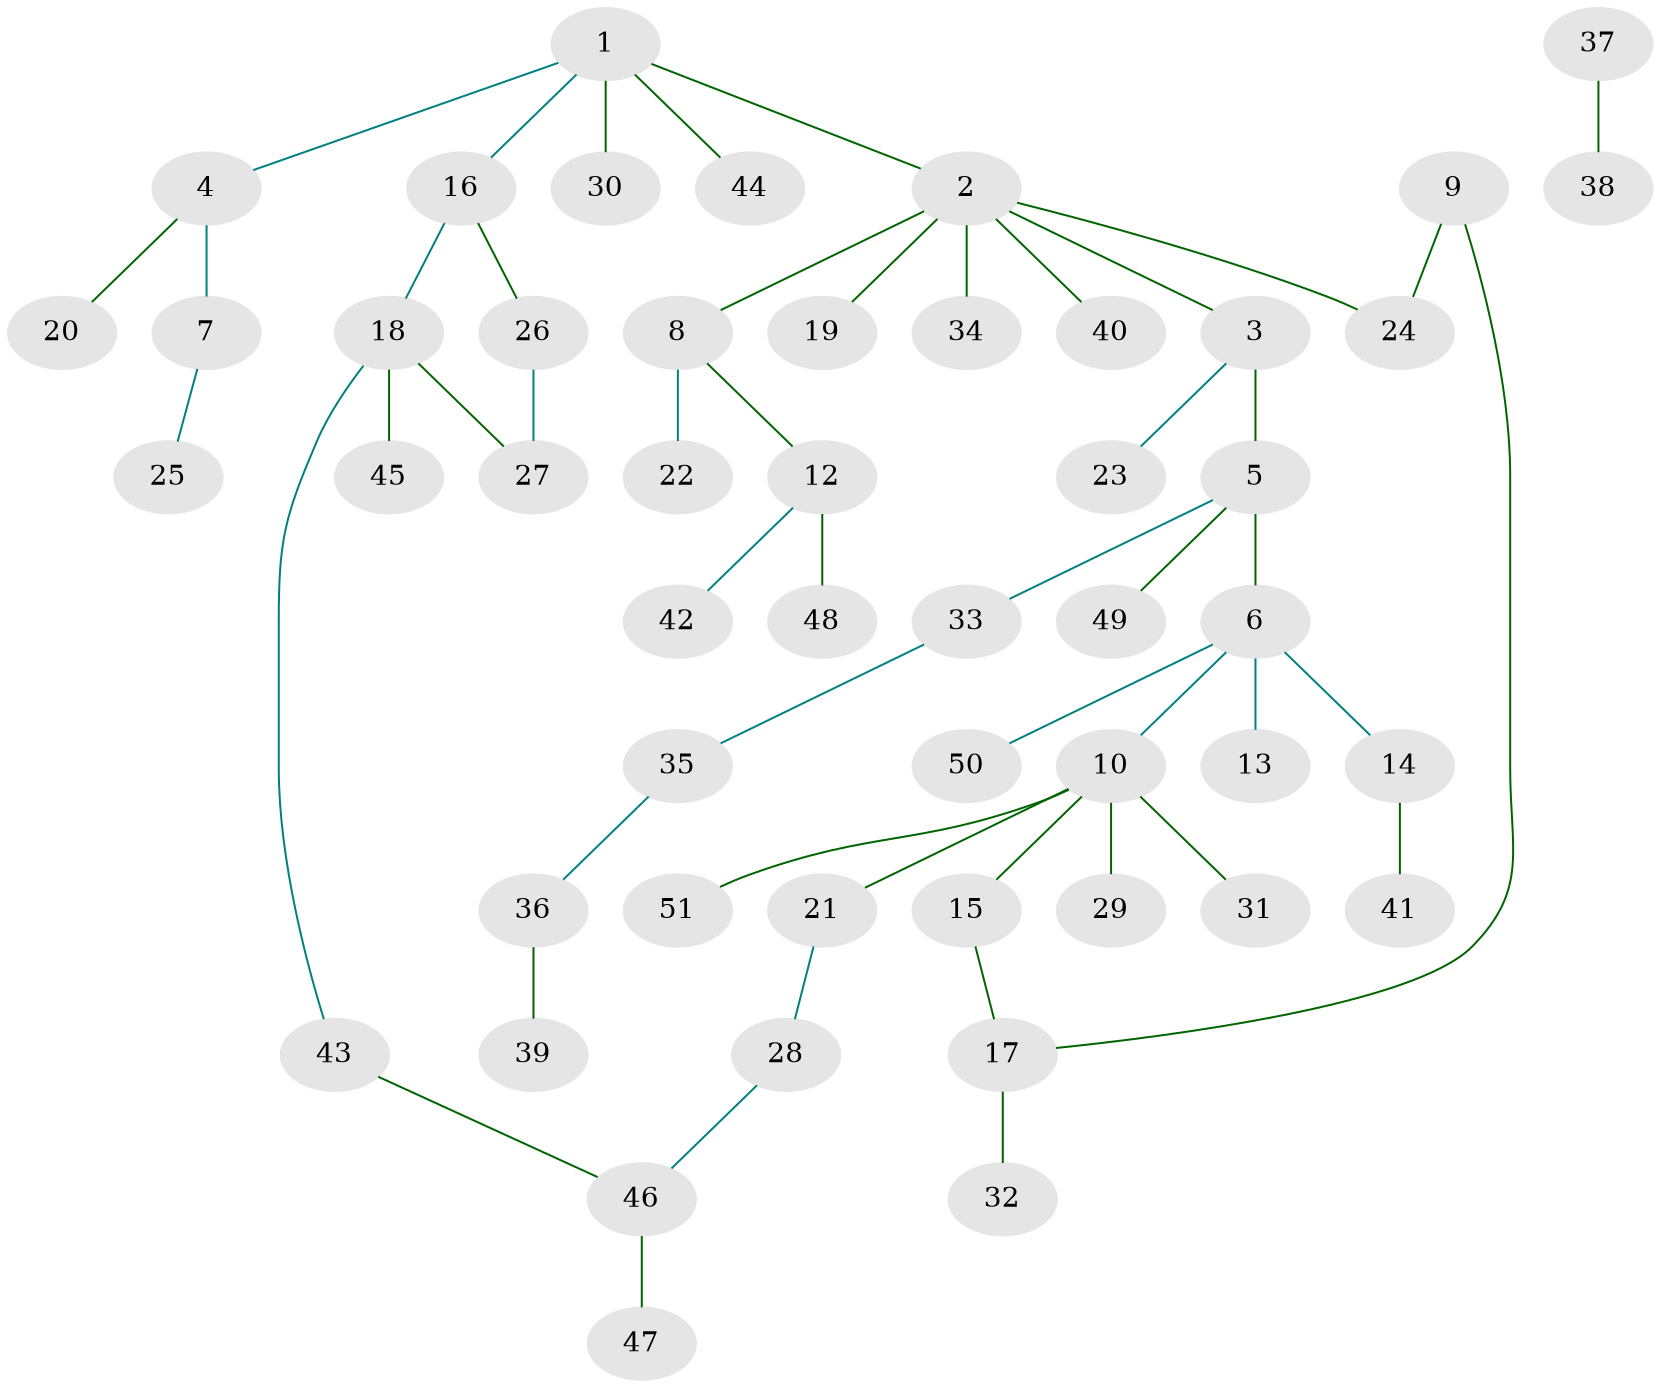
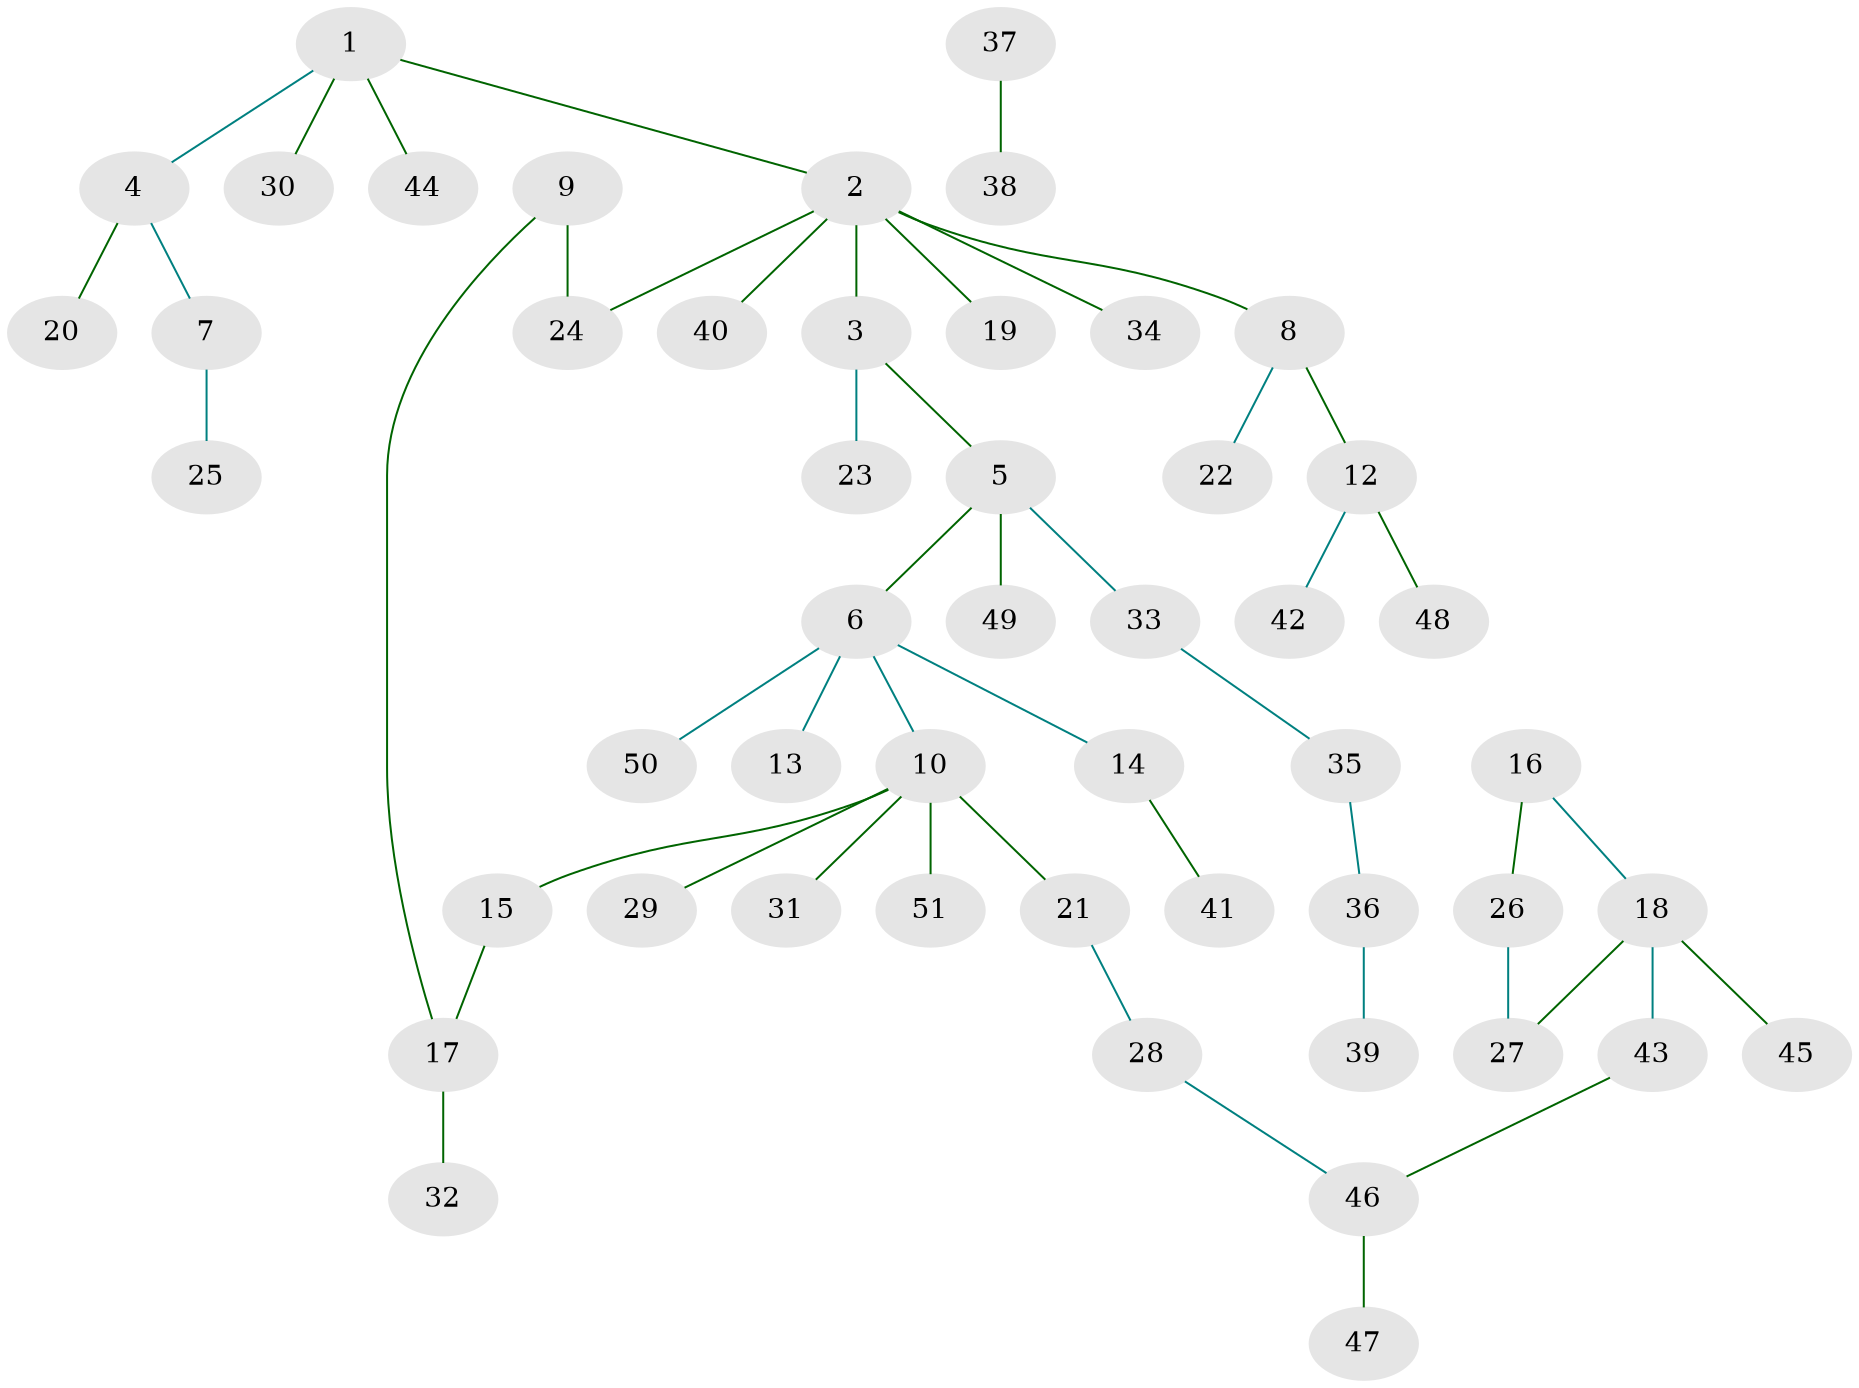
  graph {
    node [color=gray90 style=filled]
    edge [color=darkgreen]
    1
    2
    4
    16
    30
    44
    3
    8
    19
    34
    40
    24
    7
    20
    18
    26
    5
    23
    12
    22
    9
    17
    6
    33
    49
    25
    10
    13
    14
    50
    35
    15
    21
    29
    31
    51
    41
    42
    48
    32
    28
    37
    38
    27
    43
    45
    46
    47
    36
    39
    1 -- 2
    1 -- 4 [color=teal]
-   1 -- 16 [color=teal]
    1 -- 30
    1 -- 44
    2 -- 3
    2 -- 8
    2 -- 19
    2 -- 34
    2 -- 40
    2 -- 24
    4 -- 7 [color=teal]
    4 -- 20
    16 -- 18 [color=teal]
    16 -- 26
    3 -- 5
    3 -- 23 [color=teal]
    8 -- 12
    8 -- 22 [color=teal]
    7 -- 25 [color=teal]
    18 -- 27
    18 -- 43 [color=teal]
    18 -- 45
    26 -- 27 [color=teal]
    5 -- 6
    5 -- 33 [color=teal]
    5 -- 49
    12 -- 42 [color=teal]
    12 -- 48
    9 -- 24
    9 -- 17
    17 -- 32
    6 -- 10 [color=teal]
    6 -- 13 [color=teal]
    6 -- 14 [color=teal]
    6 -- 50 [color=teal]
    33 -- 35 [color=teal]
    10 -- 15
    10 -- 21
    10 -- 29
    10 -- 31
    10 -- 51
    14 -- 41
    35 -- 36 [color=teal]
    15 -- 17
    21 -- 28 [color=teal]
    28 -- 46 [color=teal]
    37 -- 38
    43 -- 46
    46 -- 47
-   36 -- 39
+   36 -- 39 [color=teal]
  }
